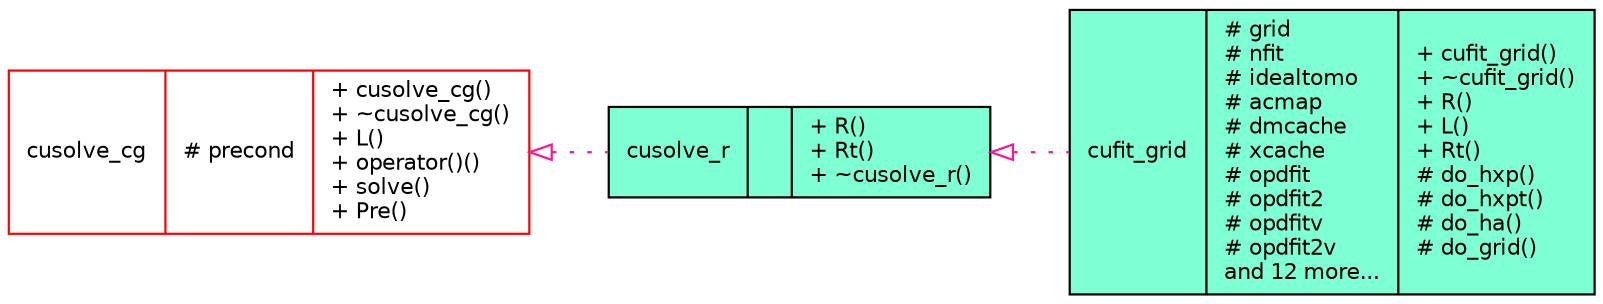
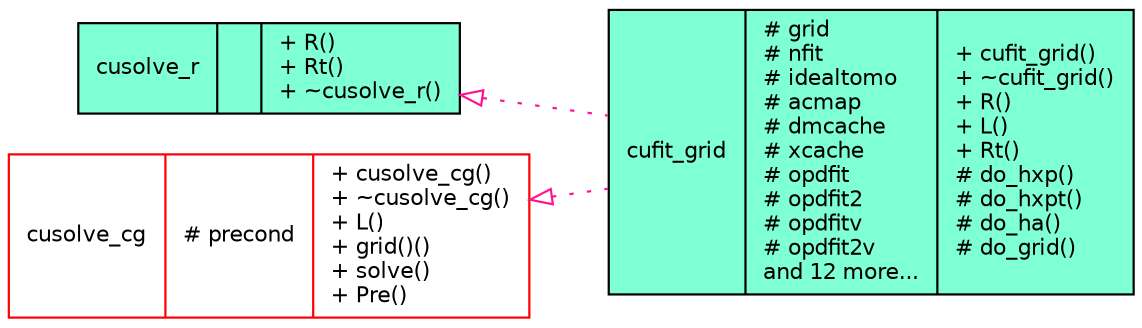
  digraph {
    rankdir=LR
    node [color=black fillcolor=aquamarine fontname=Helvetica fontsize=10 shape=record style=filled]
    edge [arrowtail=onormal color=deeppink dir=back fontname=Helvetica fontsize=10 labelfontname=Helvetica labelfontsize=10 style=dotted]
    n1 [fontcolor=black height=0.2 label="{cufit_grid\n|# grid\l# nfit\l# idealtomo\l# acmap\l# dmcache\l# xcache\l# opdfit\l# opdfit2\l# opdfitv\l# opdfit2v\land 12 more...\l|+ cufit_grid()\l+ ~cufit_grid()\l+ R()\l+ L()\l+ Rt()\l# do_hxp()\l# do_hxpt()\l# do_ha()\l# do_grid()\l}" width=0.4]
    n2 [height=0.2 label="{cusolve_r\n||+ R()\l+ Rt()\l+ ~cusolve_r()\l}" width=0.4]
-   n3 [color=red fillcolor=white height=0.2 label="{cusolve_cg\n|# precond\l|+ cusolve_cg()\l+ ~cusolve_cg()\l+ L()\l+ operator()()\l+ solve()\l+ Pre()\l}" width=0.4]
+   n3 [color=red fillcolor=white height=0.2 label="{cusolve_cg\n|# precond\l|+ cusolve_cg()\l+ ~cusolve_cg()\l+ L()\l+ grid()()\l+ solve()\l+ Pre()\l}" width=0.4]
    n2 -> n1
-   n3 -> n2
+   n3 -> n1
  }
